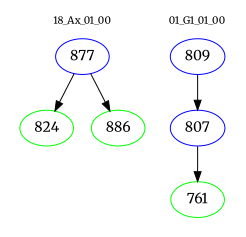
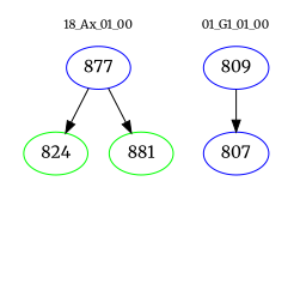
  digraph {
    fontname=Merriweather
    node [color=blue fontname=Merriweather]
    edge [color=black fontname=Merriweather]
    n1 [label=877]
    n2 [color=green label=824]
-   n3 [color=green label=886]
+   n3 [color=green label=881]
    n4 [label=807]
-   n5 [color=green label=761]
    n6 [label=809]
    subgraph cluster_1 {
      color=white
      fontsize=10
      label="18_Ax_01_00"
      n1
      n2
      n3
    }
    subgraph cluster_2 {
      color=white
      fontsize=10
      label="01_G1_01_00"
      n4
-     n5
      n6
    }
    n1 -> n2
    n1 -> n3
-   n4 -> n5
    n6 -> n4
  }
